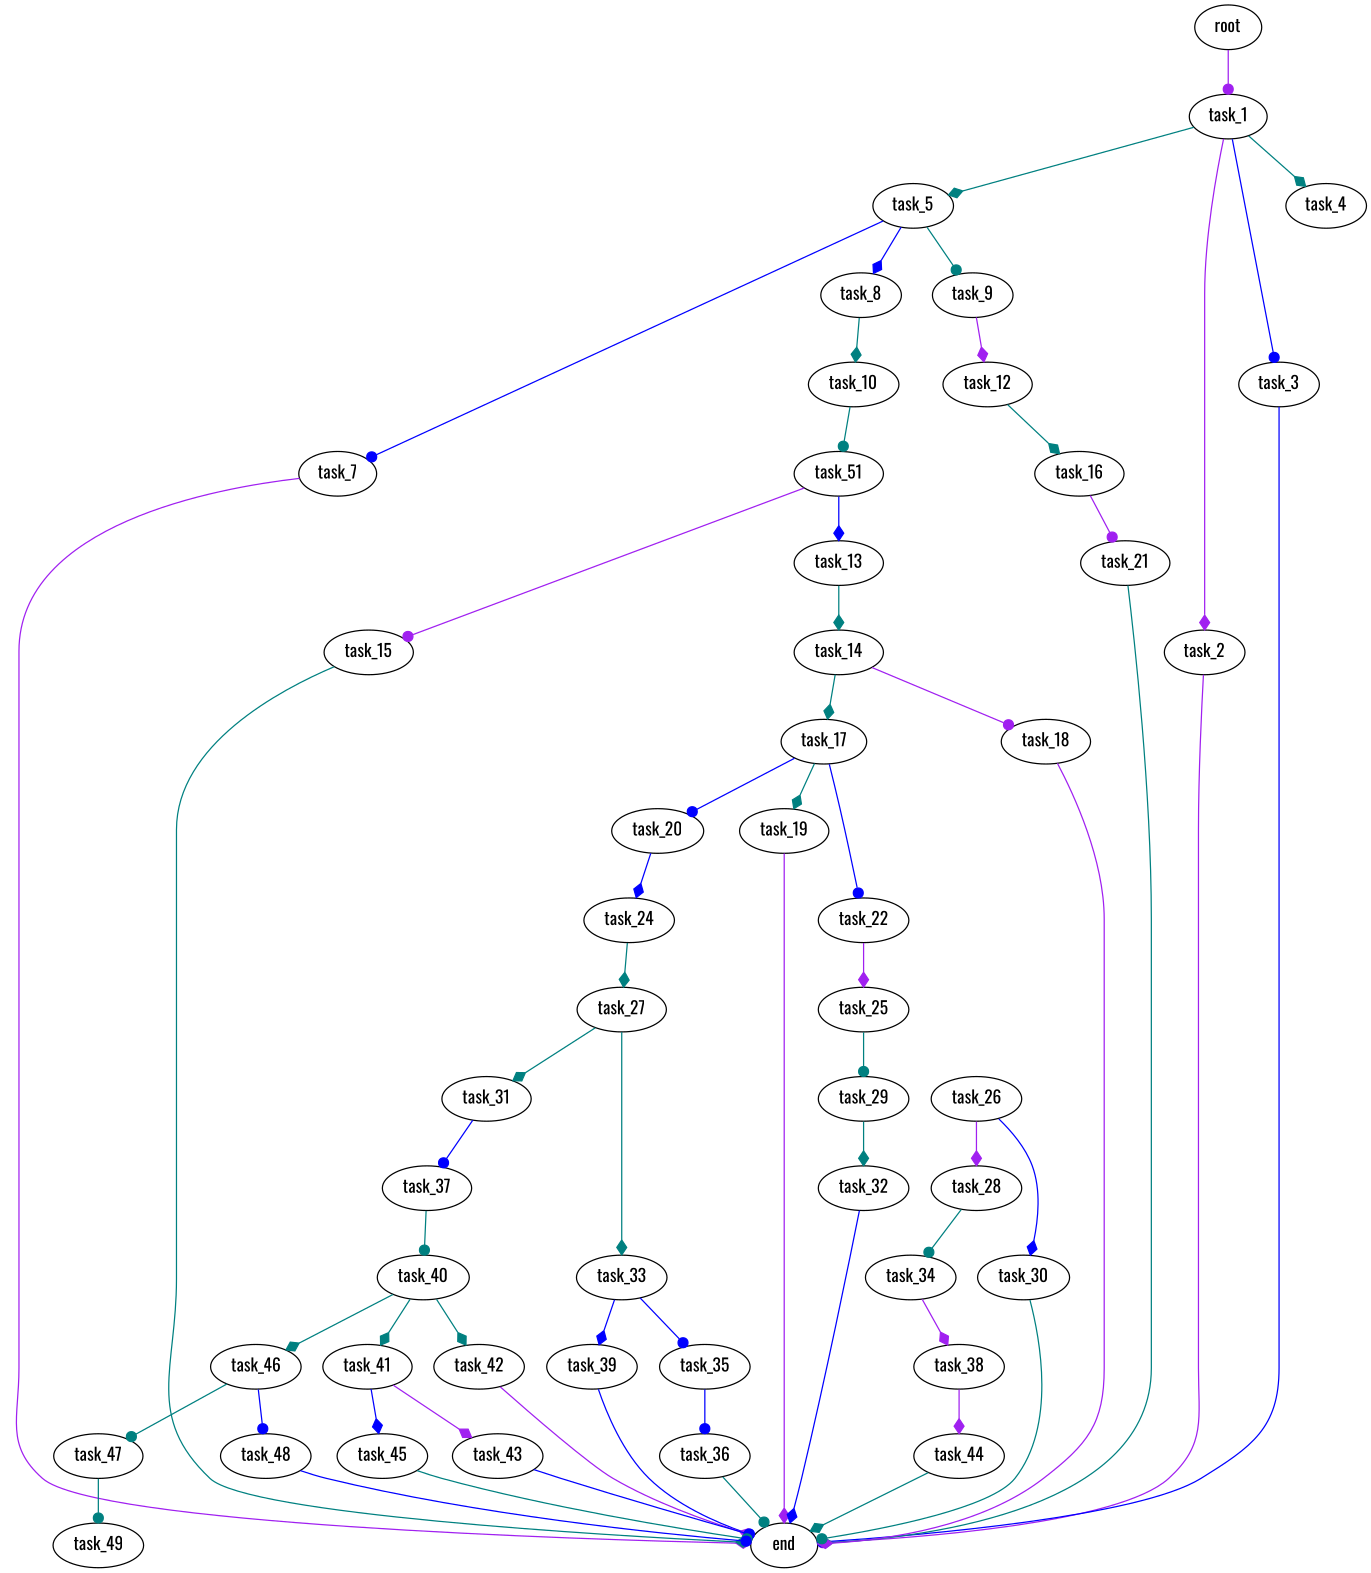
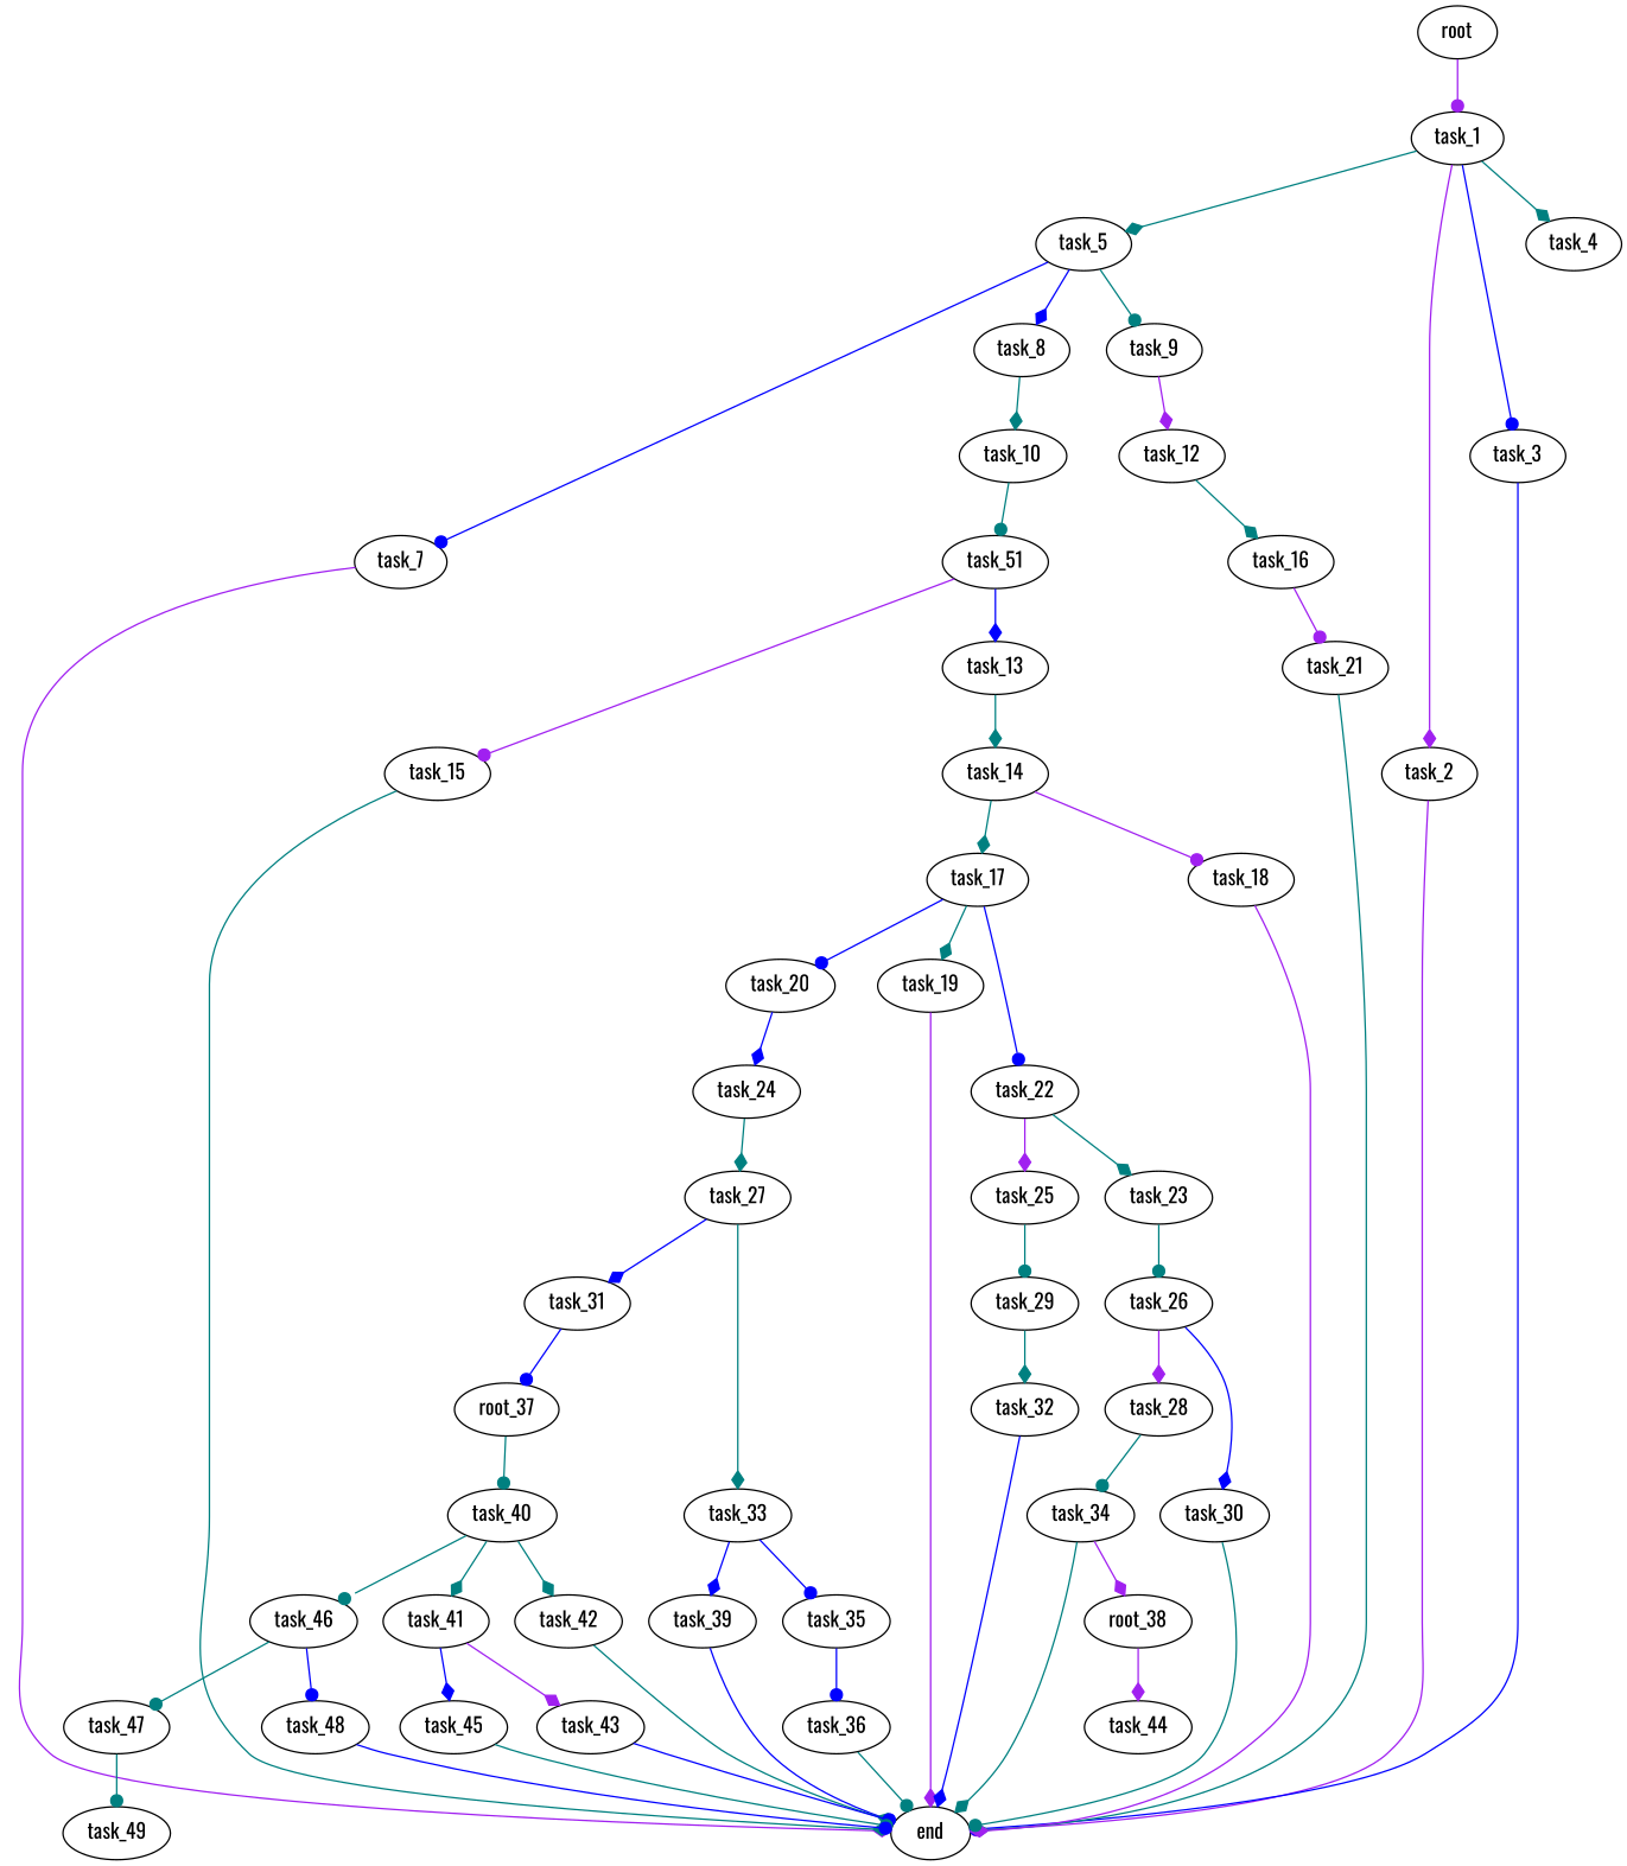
  digraph {
    fontname=Oswald
    node [fontname=Oswald]
    edge [arrowhead=diamond color=teal fontname=Oswald]
    root
    task_1
    task_2
    task_3
    task_4
    task_5
    end
    task_7
    task_8
    task_9
    task_10
    task_12
    n13 [label=task_51]
    task_16
    task_13
    task_15
    task_14
    task_21
    task_17
    task_18
    task_19
    task_20
    task_22
    task_24
+   task_23
    task_25
    task_27
    task_26
    task_29
    task_28
    task_30
    task_31
    task_33
    task_32
    task_34
-   task_37
+   task_37 [label=root_37]
    task_35
    task_39
-   task_38
+   task_38 [label=root_38]
    task_40
    task_36
    task_44
    task_41
    task_42
    task_46
    task_43
    task_45
    task_47
    task_48
    task_49
    root -> task_1 [arrowhead=dot color=purple]
    task_1 -> task_2 [color=purple]
    task_1 -> task_3 [arrowhead=dot color=blue]
    task_1 -> task_4
    task_1 -> task_5
    task_2 -> end [arrowhead=dot color=purple]
    task_3 -> end [arrowhead=dot color=blue]
    task_5 -> task_7 [arrowhead=dot color=blue]
    task_5 -> task_8 [color=blue]
    task_5 -> task_9 [arrowhead=dot]
    task_7 -> end [color=purple]
    task_8 -> task_10
    task_9 -> task_12 [color=purple]
    task_10 -> n13 [arrowhead=dot]
    task_12 -> task_16
    n13 -> task_13 [color=blue]
    n13 -> task_15 [arrowhead=dot color=purple]
    task_16 -> task_21 [arrowhead=dot color=purple]
    task_13 -> task_14
    task_15 -> end
    task_14 -> task_17
    task_14 -> task_18 [arrowhead=dot color=purple]
    task_21 -> end
    task_17 -> task_19
    task_17 -> task_20 [arrowhead=dot color=blue]
    task_17 -> task_22 [arrowhead=dot color=blue]
    task_18 -> end [color=purple]
    task_19 -> end [color=purple]
    task_20 -> task_24 [color=blue]
+   task_22 -> task_23
    task_22 -> task_25 [color=purple]
    task_24 -> task_27
+   task_23 -> task_26 [arrowhead=dot]
    task_25 -> task_29 [arrowhead=dot]
-   task_27 -> task_31
+   task_27 -> task_31 [color=blue]
    task_27 -> task_33
    task_26 -> task_28 [color=purple]
    task_26 -> task_30 [color=blue]
    task_29 -> task_32
    task_28 -> task_34 [arrowhead=dot]
    task_30 -> end [arrowhead=dot]
    task_31 -> task_37 [arrowhead=dot color=blue]
    task_33 -> task_35 [arrowhead=dot color=blue]
    task_33 -> task_39 [color=blue]
    task_32 -> end [color=blue]
    task_34 -> task_38 [color=purple]
    task_37 -> task_40 [arrowhead=dot]
    task_35 -> task_36 [arrowhead=dot color=blue]
    task_39 -> end [arrowhead=dot color=blue]
    task_38 -> task_44 [color=purple]
    task_40 -> task_41
    task_40 -> task_42
-   task_40 -> task_46
+   task_40 -> task_46 [arrowhead=dot]
    task_36 -> end [arrowhead=dot]
-   task_44 -> end
+   task_34 -> end
    task_41 -> task_43 [color=purple]
    task_41 -> task_45 [color=blue]
-   task_42 -> end [color=purple]
+   task_42 -> end
    task_46 -> task_47 [arrowhead=dot]
    task_46 -> task_48 [arrowhead=dot color=blue]
    task_43 -> end [arrowhead=dot color=blue]
    task_45 -> end [arrowhead=dot]
    task_47 -> task_49 [arrowhead=dot]
    task_48 -> end [arrowhead=dot color=blue]
  }
